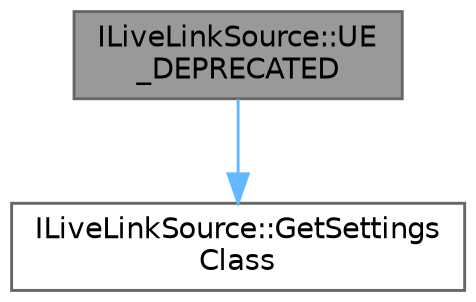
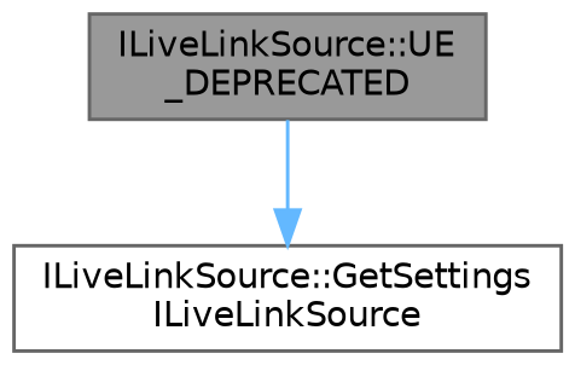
  digraph {
    rankdir=TB
    node [fontname=Helvetica fontsize=10 shape=box style=filled]
    n1 [color=gray40 fillcolor=grey60 fontcolor=black height=0.2 label="ILiveLinkSource::UE\l_DEPRECATED" width=0.4]
-   n2 [color=grey40 fillcolor=white height=0.2 label="ILiveLinkSource::GetSettings\lClass" width=0.4]
+   n2 [color=grey40 fillcolor=white height=0.2 label="ILiveLinkSource::GetSettings\lILiveLinkSource" width=0.4]
    n1 -> n2 [color=steelblue1 fontname=Helvetica fontsize=10 labelfontname=Helvetica labelfontsize=10 style=solid]
  }
